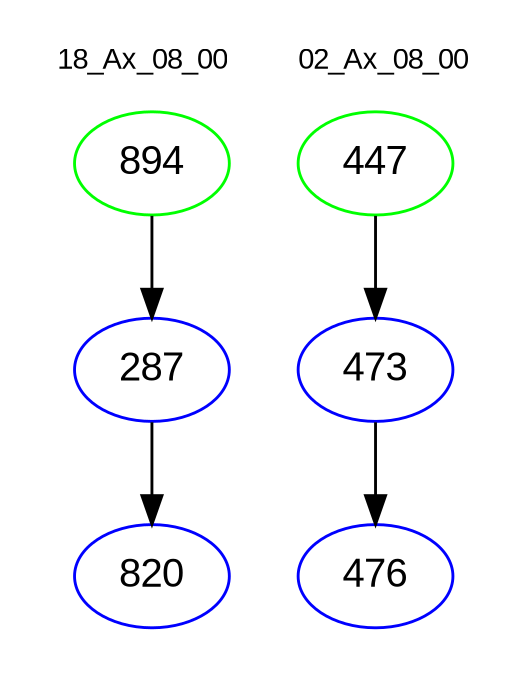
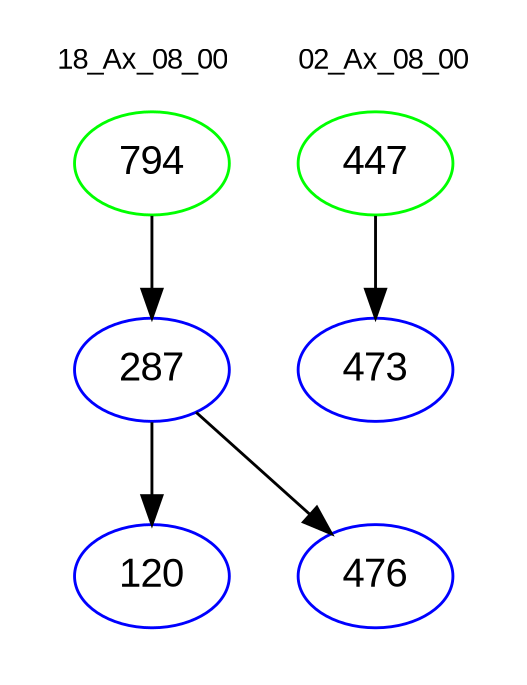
  digraph {
    fontname="Liberation Sans"
    node [color=blue fontname="Liberation Sans"]
    edge [color=black fontname="Liberation Sans"]
-   n1 [color=green label=894]
+   n1 [color=green label=794]
    n2 [label=287]
-   n3 [label=820]
+   n3 [label=120]
    n4 [color=green label=447]
    n5 [label=473]
    n6 [label=476]
    subgraph cluster_1 {
      color=white
      fontsize=10
      label="18_Ax_08_00"
      n1
      n2
      n3
    }
    subgraph cluster_2 {
      color=white
      fontsize=10
      label="02_Ax_08_00"
      n4
      n5
      n6
    }
    n1 -> n2
    n2 -> n3
    n4 -> n5
-   n5 -> n6
+   n2 -> n6
  }
